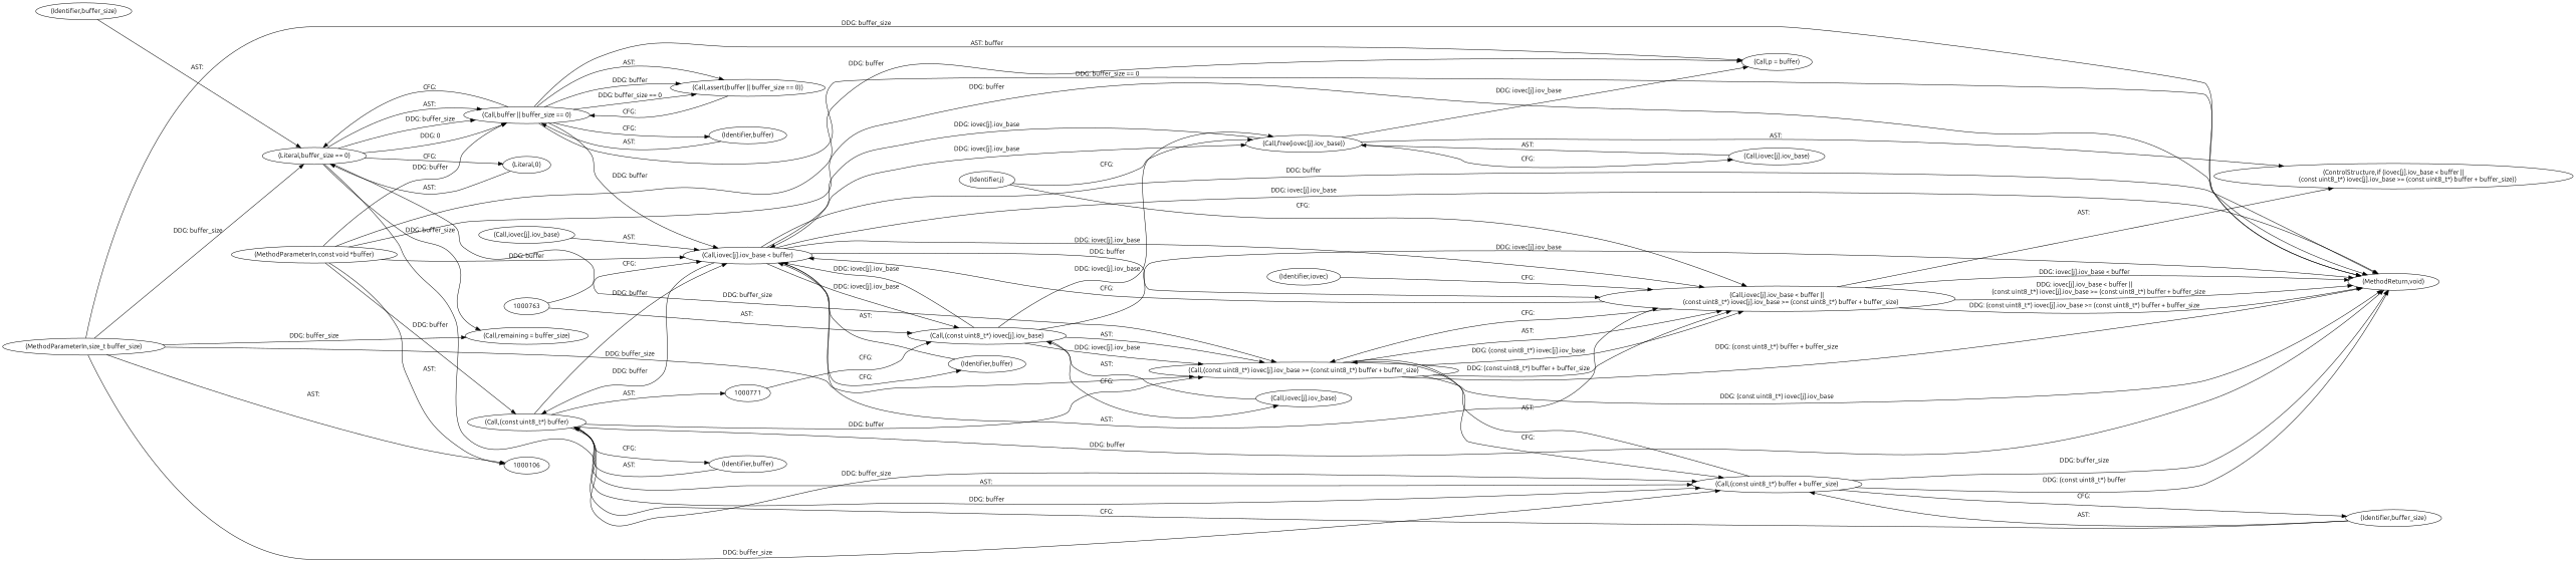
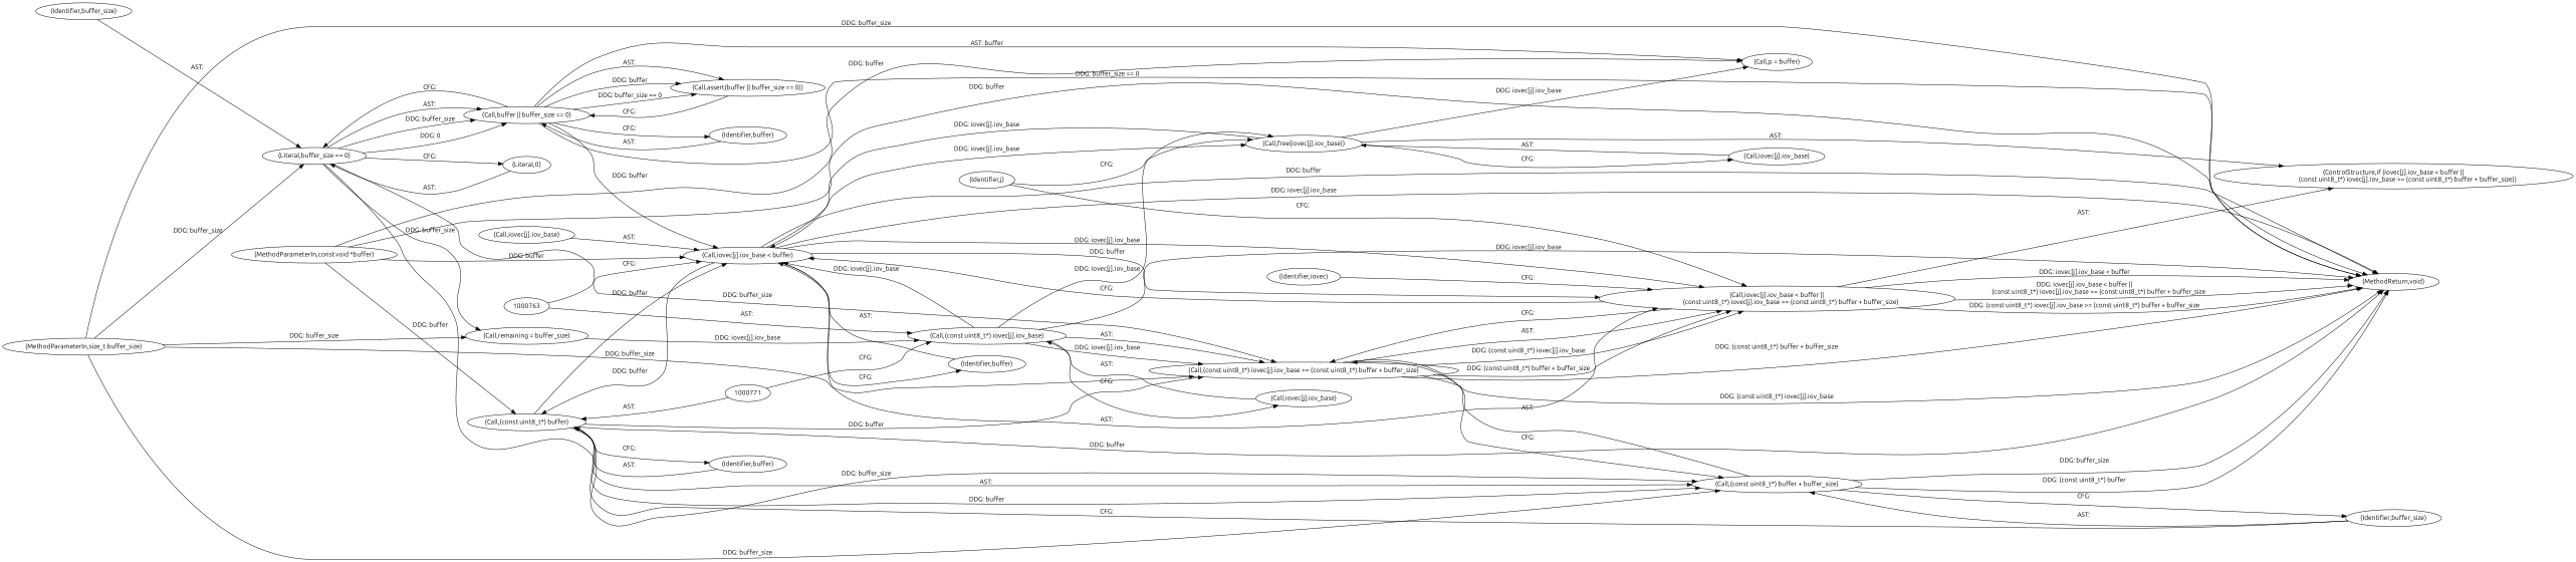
  digraph {
    fontname=Ubuntu
    rankdir=LR
    node [fontname=Ubuntu]
    edge [fontname=Ubuntu]
    n1 [label="(Call,(const uint8_t*) buffer)"]
    n2 [label="(Call,iovec[j].iov_base < buffer)"]
    n3 [label="(Call,(const uint8_t*) iovec[j].iov_base >= (const uint8_t*) buffer + buffer_size)"]
    n4 [label="(Call,(const uint8_t*) buffer + buffer_size)"]
    n5 [label="(Identifier,buffer)"]
    n6 [label="(MethodReturn,void)"]
    n7 [label="(Call,(const uint8_t*) iovec[j].iov_base)"]
    n8 [label="(Call,free(iovec[j].iov_base))"]
    n9 [label="(Call,iovec[j].iov_base < buffer ||\n                    (const uint8_t*) iovec[j].iov_base >= (const uint8_t*) buffer + buffer_size)"]
    n10 [label="(Identifier,buffer)"]
    n11 [label="(Identifier,buffer_size)"]
    n12 [label="(Call,iovec[j].iov_base)"]
    n13 [label="(Call,iovec[j].iov_base)"]
    n14 [label="(ControlStructure,if (iovec[j].iov_base < buffer ||\n                    (const uint8_t*) iovec[j].iov_base >= (const uint8_t*) buffer + buffer_size))"]
    n15 [label="(Call,p = buffer)"]
    n16 [label="(MethodParameterIn,const void *buffer)"]
    n17 [label="(Call,buffer || buffer_size == 0)"]
-   1000106
    n19 [label="(Literal,buffer_size == 0)"]
    n20 [label="(Call,assert(buffer || buffer_size == 0))"]
    n21 [label="(Identifier,buffer)"]
    n22 [label="(Call,remaining = buffer_size)"]
    n23 [label="(Literal,0)"]
    n24 [label="(MethodParameterIn,size_t buffer_size)"]
    n25 [label="(Call,iovec[j].iov_base)"]
    n26 [label="(Identifier,j)"]
    n27 [label="(Identifier,buffer_size)"]
    n28 [label="(Identifier,iovec)"]
    1000771
    1000763
    n1 -> n2 [label="DDG: buffer"]
    n1 -> n3 [label="DDG: buffer"]
    n1 -> n4 [label="AST: "]
    n1 -> n4 [label="DDG: buffer"]
    n1 -> n5 [label="CFG: "]
    n1 -> n6 [label="DDG: buffer"]
    n2 -> n1 [label="DDG: buffer"]
    n2 -> n6 [label="DDG: buffer"]
    n2 -> n6 [label="DDG: iovec[j].iov_base"]
-   n2 -> n7 [label="DDG: iovec[j].iov_base"]
+   n22 -> n7 [label="DDG: iovec[j].iov_base"]
    n2 -> n8 [label="DDG: iovec[j].iov_base"]
    n2 -> n9 [label="AST: "]
    n2 -> n9 [label="DDG: iovec[j].iov_base"]
    n2 -> n9 [label="DDG: buffer"]
    n2 -> n10 [label="CFG: "]
    n3 -> n4 [label="CFG: "]
    n3 -> n6 [label="DDG: (const uint8_t*) iovec[j].iov_base"]
    n3 -> n6 [label="DDG: (const uint8_t*) buffer + buffer_size"]
    n3 -> n9 [label="AST: "]
    n3 -> n9 [label="DDG: (const uint8_t*) iovec[j].iov_base"]
    n3 -> n9 [label="DDG: (const uint8_t*) buffer + buffer_size"]
    n4 -> n3 [label="AST: "]
    n4 -> n6 [label="DDG: buffer_size"]
    n4 -> n6 [label="DDG: (const uint8_t*) buffer"]
    n4 -> n11 [label="CFG: "]
    n5 -> n1 [label="AST: "]
    n7 -> n2 [label="DDG: iovec[j].iov_base"]
    n7 -> n3 [label="AST: "]
    n7 -> n3 [label="DDG: iovec[j].iov_base"]
    n7 -> n6 [label="DDG: iovec[j].iov_base"]
    n7 -> n8 [label="DDG: iovec[j].iov_base"]
    n7 -> n12 [label="CFG: "]
    n8 -> n2 [label="DDG: iovec[j].iov_base"]
    n8 -> n13 [label="CFG: "]
    n8 -> n14 [label="AST: "]
    n8 -> n15 [label="DDG: iovec[j].iov_base"]
    n9 -> n2 [label="CFG: "]
    n9 -> n3 [label="CFG: "]
    n9 -> n6 [label="DDG: iovec[j].iov_base < buffer"]
    n9 -> n6 [label="DDG: iovec[j].iov_base < buffer ||\n                    (const uint8_t*) iovec[j].iov_base >= (const uint8_t*) buffer + buffer_size"]
    n9 -> n6 [label="DDG: (const uint8_t*) iovec[j].iov_base >= (const uint8_t*) buffer + buffer_size"]
    n9 -> n14 [label="AST: "]
    n10 -> n2 [label="AST: "]
    n11 -> n1 [label="CFG: "]
    n11 -> n4 [label="AST: "]
    n12 -> n7 [label="AST: "]
    n13 -> n8 [label="AST: "]
    n16 -> n1 [label="DDG: buffer"]
    n16 -> n2 [label="DDG: buffer"]
    n16 -> n6 [label="DDG: buffer"]
    n16 -> n15 [label="DDG: buffer"]
-   n16 -> n17 [label="DDG: buffer"]
-   n16 -> 1000106 [label="AST: "]
    n17 -> n2 [label="DDG: buffer"]
    n17 -> n6 [label="DDG: buffer_size == 0"]
    n17 -> n15 [label="AST: buffer"]
    n17 -> n19 [label="CFG: "]
    n17 -> n20 [label="AST: "]
    n17 -> n20 [label="DDG: buffer"]
    n17 -> n20 [label="DDG: buffer_size == 0"]
    n17 -> n21 [label="CFG: "]
    n19 -> n3 [label="DDG: buffer_size"]
    n19 -> n4 [label="DDG: buffer_size"]
    n19 -> n17 [label="AST: "]
    n19 -> n17 [label="DDG: buffer_size"]
    n19 -> n17 [label="DDG: 0"]
    n19 -> n22 [label="DDG: buffer_size"]
    n19 -> n23 [label="CFG: "]
    n20 -> n17 [label="CFG: "]
    n21 -> n17 [label="AST: "]
    n23 -> n19 [label="AST: "]
    n24 -> n3 [label="DDG: buffer_size"]
    n24 -> n4 [label="DDG: buffer_size"]
    n24 -> n6 [label="DDG: buffer_size"]
-   n24 -> 1000106 [label="AST: "]
    n24 -> n19 [label="DDG: buffer_size"]
    n24 -> n22 [label="DDG: buffer_size"]
    n25 -> n2 [label="AST: "]
    n26 -> n8 [label="CFG: "]
    n26 -> n9 [label="CFG: "]
    n27 -> n19 [label="AST: "]
    n28 -> n9 [label="CFG: "]
-   n1 -> 1000771 [label="AST: "]
+   1000771 -> n1 [label="AST: "]
    1000771 -> n7 [label="CFG: "]
    1000763 -> n2 [label="CFG: "]
    1000763 -> n7 [label="AST: "]
  }
